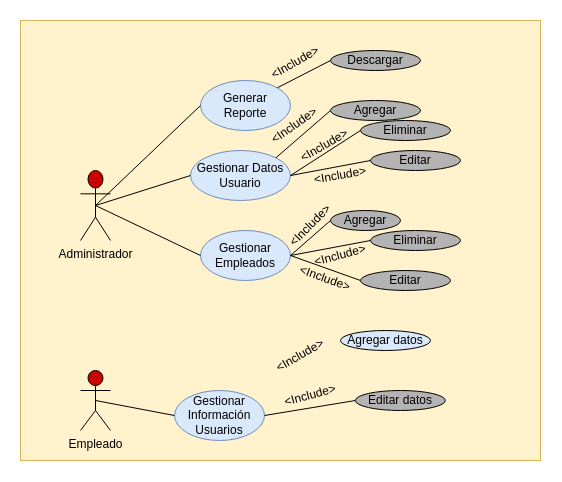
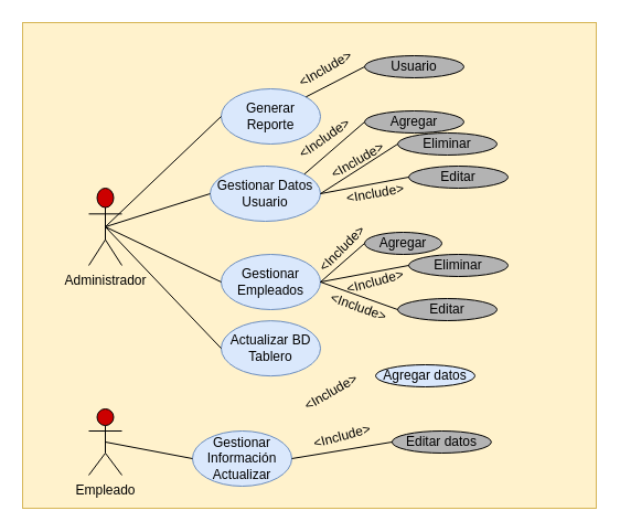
  <mxCell id="0" />
  <mxCell id="1" parent="0" />
  <mxCell id="2" value="" style="rounded=0;whiteSpace=wrap;html=1;fillColor=#fff2cc;strokeColor=#d6b656;" vertex="1" parent="1"><mxGeometry x="20" y="20" width="520" height="440" as="geometry" /></mxCell>
  <mxCell id="3" value="Administrador" style="shape=umlActor;verticalLabelPosition=bottom;verticalAlign=top;html=1;outlineConnect=0;fillColor=#CC0000;" vertex="1" parent="1"><mxGeometry x="80" y="170" width="30" height="70" as="geometry" /></mxCell>
  <mxCell id="4" value="Empleado" style="shape=umlActor;verticalLabelPosition=bottom;verticalAlign=top;html=1;outlineConnect=0;fillColor=#CC0000;" vertex="1" parent="1"><mxGeometry x="80" y="370" width="30" height="60" as="geometry" /></mxCell>
  <mxCell id="5" value="Generar Reporte" style="ellipse;whiteSpace=wrap;html=1;fillColor=#dae8fc;strokeColor=#6c8ebf;" vertex="1" parent="1"><mxGeometry x="200" y="80" width="90" height="50" as="geometry" /></mxCell>
- <mxCell id="7" value="Gestionar Información Usuarios" style="ellipse;whiteSpace=wrap;html=1;fillColor=#dae8fc;strokeColor=#6c8ebf;" vertex="1" parent="1"><mxGeometry x="174" y="390" width="90" height="50" as="geometry" /></mxCell>
+ <mxCell id="6" value="Actualizar BD Tablero" style="ellipse;whiteSpace=wrap;html=1;fillColor=#dae8fc;strokeColor=#6c8ebf;" vertex="1" parent="1"><mxGeometry x="200" y="290.15" width="90" height="50" as="geometry" /></mxCell>
+ <mxCell id="7" value="Gestionar Información Actualizar" style="ellipse;whiteSpace=wrap;html=1;fillColor=#dae8fc;strokeColor=#6c8ebf;" vertex="1" parent="1"><mxGeometry x="174" y="390" width="90" height="50" as="geometry" /></mxCell>
  <mxCell id="8" value="Gestionar Datos Usuario" style="ellipse;whiteSpace=wrap;html=1;fillColor=#dae8fc;strokeColor=#6c8ebf;" vertex="1" parent="1"><mxGeometry x="190" y="150" width="100" height="50" as="geometry" /></mxCell>
  <mxCell id="9" value="Gestionar Empleados" style="ellipse;whiteSpace=wrap;html=1;fillColor=#dae8fc;strokeColor=#6c8ebf;" vertex="1" parent="1"><mxGeometry x="200" y="230" width="90" height="50" as="geometry" /></mxCell>
  <mxCell id="10" value="" style="endArrow=none;html=1;rounded=0;entryX=0.5;entryY=0.5;entryDx=0;entryDy=0;entryPerimeter=0;exitX=0;exitY=0.5;exitDx=0;exitDy=0;" edge="1" parent="1" source="5" target="3"><mxGeometry width="50" height="50" relative="1" as="geometry"><mxPoint x="40" y="380" as="sourcePoint" /><mxPoint x="90" y="330" as="targetPoint" /></mxGeometry></mxCell>
  <mxCell id="11" value="" style="endArrow=none;html=1;rounded=0;exitX=0.5;exitY=0.5;exitDx=0;exitDy=0;exitPerimeter=0;entryX=0;entryY=0.5;entryDx=0;entryDy=0;" edge="1" parent="1" source="3" target="8"><mxGeometry width="50" height="50" relative="1" as="geometry"><mxPoint x="300" y="370" as="sourcePoint" /><mxPoint x="350" y="320" as="targetPoint" /></mxGeometry></mxCell>
  <mxCell id="12" value="" style="endArrow=none;html=1;rounded=0;exitX=0.5;exitY=0.5;exitDx=0;exitDy=0;exitPerimeter=0;entryX=0;entryY=0.5;entryDx=0;entryDy=0;" edge="1" parent="1" source="3" target="9"><mxGeometry width="50" height="50" relative="1" as="geometry"><mxPoint x="300" y="370" as="sourcePoint" /><mxPoint x="350" y="320" as="targetPoint" /></mxGeometry></mxCell>
+ <mxCell id="13" value="" style="endArrow=none;html=1;rounded=0;exitX=0.5;exitY=0.5;exitDx=0;exitDy=0;exitPerimeter=0;entryX=0;entryY=0.5;entryDx=0;entryDy=0;" edge="1" parent="1" source="3" target="6"><mxGeometry width="50" height="50" relative="1" as="geometry"><mxPoint x="300" y="370" as="sourcePoint" /><mxPoint x="350" y="320" as="targetPoint" /></mxGeometry></mxCell>
  <mxCell id="14" value="Agregar" style="ellipse;whiteSpace=wrap;html=1;fillColor=#B3B3B3;" vertex="1" parent="1"><mxGeometry x="330" y="100" width="90" height="20" as="geometry" /></mxCell>
  <mxCell id="15" value="Eliminar" style="ellipse;whiteSpace=wrap;html=1;fillColor=#B3B3B3;" vertex="1" parent="1"><mxGeometry x="360" y="120" width="90" height="20" as="geometry" /></mxCell>
  <mxCell id="16" value="Editar" style="ellipse;whiteSpace=wrap;html=1;fillColor=#B3B3B3;" vertex="1" parent="1"><mxGeometry x="370" y="150" width="90" height="20" as="geometry" /></mxCell>
  <mxCell id="17" value="" style="endArrow=none;html=1;rounded=0;exitX=1;exitY=0;exitDx=0;exitDy=0;entryX=0;entryY=0.5;entryDx=0;entryDy=0;" edge="1" parent="1" source="8" target="14"><mxGeometry width="50" height="50" relative="1" as="geometry"><mxPoint x="300" y="250" as="sourcePoint" /><mxPoint x="350" y="200" as="targetPoint" /></mxGeometry></mxCell>
  <mxCell id="18" value="" style="endArrow=none;html=1;rounded=0;exitX=1;exitY=0.5;exitDx=0;exitDy=0;entryX=0;entryY=0.5;entryDx=0;entryDy=0;" edge="1" parent="1" source="8" target="15"><mxGeometry width="50" height="50" relative="1" as="geometry"><mxPoint x="300" y="250" as="sourcePoint" /><mxPoint x="350" y="200" as="targetPoint" /></mxGeometry></mxCell>
  <mxCell id="19" value="" style="endArrow=none;html=1;rounded=0;entryX=0;entryY=0.5;entryDx=0;entryDy=0;exitX=1;exitY=0.5;exitDx=0;exitDy=0;" edge="1" parent="1" source="8" target="16"><mxGeometry width="50" height="50" relative="1" as="geometry"><mxPoint x="300" y="250" as="sourcePoint" /><mxPoint x="350" y="200" as="targetPoint" /></mxGeometry></mxCell>
- <mxCell id="20" value="Descargar" style="ellipse;whiteSpace=wrap;html=1;fillColor=#B3B3B3;" vertex="1" parent="1"><mxGeometry x="330" y="50" width="90" height="20" as="geometry" /></mxCell>
+ <mxCell id="20" value="Usuario" style="ellipse;whiteSpace=wrap;html=1;fillColor=#B3B3B3;" vertex="1" parent="1"><mxGeometry x="330" y="50" width="90" height="20" as="geometry" /></mxCell>
  <mxCell id="21" value="" style="endArrow=none;html=1;rounded=0;exitX=1;exitY=0;exitDx=0;exitDy=0;entryX=0;entryY=0.5;entryDx=0;entryDy=0;" edge="1" parent="1" source="5" target="20"><mxGeometry width="50" height="50" relative="1" as="geometry"><mxPoint x="300" y="270" as="sourcePoint" /><mxPoint x="350" y="220" as="targetPoint" /></mxGeometry></mxCell>
  <mxCell id="22" value="&amp;lt;Include&amp;gt;" style="text;html=1;strokeColor=none;fillColor=none;align=center;verticalAlign=middle;whiteSpace=wrap;rounded=0;rotation=-35;" vertex="1" parent="1"><mxGeometry x="264" y="110" width="60" height="30" as="geometry" /></mxCell>
  <mxCell id="23" value="&amp;lt;Include&amp;gt;" style="text;html=1;strokeColor=none;fillColor=none;align=center;verticalAlign=middle;whiteSpace=wrap;rounded=0;rotation=-30;" vertex="1" parent="1"><mxGeometry x="265.25" y="49.67" width="60" height="25" as="geometry" /></mxCell>
  <mxCell id="24" value="&amp;lt;Include&amp;gt;" style="text;html=1;strokeColor=none;fillColor=none;align=center;verticalAlign=middle;whiteSpace=wrap;rounded=0;rotation=-30;" vertex="1" parent="1"><mxGeometry x="294" y="130" width="60" height="30" as="geometry" /></mxCell>
  <mxCell id="25" value="&amp;lt;Include&amp;gt;" style="text;html=1;strokeColor=none;fillColor=none;align=center;verticalAlign=middle;whiteSpace=wrap;rounded=0;rotation=-10;" vertex="1" parent="1"><mxGeometry x="310" y="160" width="60" height="30" as="geometry" /></mxCell>
  <mxCell id="26" value="Agregar" style="ellipse;whiteSpace=wrap;html=1;fillColor=#B3B3B3;" vertex="1" parent="1"><mxGeometry x="330" y="210" width="70" height="20" as="geometry" /></mxCell>
  <mxCell id="27" value="Eliminar" style="ellipse;whiteSpace=wrap;html=1;fillColor=#B3B3B3;" vertex="1" parent="1"><mxGeometry x="370" y="230" width="90" height="20" as="geometry" /></mxCell>
  <mxCell id="28" value="Editar" style="ellipse;whiteSpace=wrap;html=1;fillColor=#B3B3B3;" vertex="1" parent="1"><mxGeometry x="360" y="270" width="90" height="20" as="geometry" /></mxCell>
  <mxCell id="29" value="" style="endArrow=none;html=1;rounded=0;exitX=1;exitY=0.5;exitDx=0;exitDy=0;entryX=0;entryY=0.5;entryDx=0;entryDy=0;" edge="1" parent="1" source="9" target="26"><mxGeometry width="50" height="50" relative="1" as="geometry"><mxPoint x="300" y="270" as="sourcePoint" /><mxPoint x="350" y="220" as="targetPoint" /></mxGeometry></mxCell>
  <mxCell id="30" value="&amp;lt;Include&amp;gt;" style="text;html=1;strokeColor=none;fillColor=none;align=center;verticalAlign=middle;whiteSpace=wrap;rounded=0;rotation=-45;" vertex="1" parent="1"><mxGeometry x="280" y="210" width="60" height="30" as="geometry" /></mxCell>
  <mxCell id="31" value="" style="endArrow=none;html=1;rounded=0;exitX=1;exitY=0.5;exitDx=0;exitDy=0;entryX=0;entryY=0.5;entryDx=0;entryDy=0;" edge="1" parent="1" source="9" target="27"><mxGeometry width="50" height="50" relative="1" as="geometry"><mxPoint x="300" y="270" as="sourcePoint" /><mxPoint x="350" y="220" as="targetPoint" /></mxGeometry></mxCell>
  <mxCell id="32" value="&amp;lt;Include&amp;gt;" style="text;html=1;strokeColor=none;fillColor=none;align=center;verticalAlign=middle;whiteSpace=wrap;rounded=0;rotation=-15;" vertex="1" parent="1"><mxGeometry x="310" y="240" width="60" height="30" as="geometry" /></mxCell>
  <mxCell id="33" value="" style="endArrow=none;html=1;rounded=0;exitX=1;exitY=0.5;exitDx=0;exitDy=0;entryX=0;entryY=0.5;entryDx=0;entryDy=0;" edge="1" parent="1" source="9" target="28"><mxGeometry width="50" height="50" relative="1" as="geometry"><mxPoint x="300" y="270" as="sourcePoint" /><mxPoint x="350" y="220" as="targetPoint" /></mxGeometry></mxCell>
  <mxCell id="34" value="&amp;lt;Include&amp;gt;" style="text;html=1;strokeColor=none;fillColor=none;align=center;verticalAlign=middle;whiteSpace=wrap;rounded=0;rotation=20;" vertex="1" parent="1"><mxGeometry x="294.86" y="265.15" width="60" height="25" as="geometry" /></mxCell>
  <mxCell id="35" value="Agregar datos" style="ellipse;whiteSpace=wrap;html=1;fillColor=#dae8fc;" vertex="1" parent="1"><mxGeometry x="340" y="330" width="90" height="20" as="geometry" /></mxCell>
  <mxCell id="36" value="Editar datos" style="ellipse;whiteSpace=wrap;html=1;fillColor=#B3B3B3;" vertex="1" parent="1"><mxGeometry x="354.86" y="390" width="90" height="20" as="geometry" /></mxCell>
  <mxCell id="37" value="" style="endArrow=none;html=1;rounded=0;exitX=1;exitY=0.5;exitDx=0;exitDy=0;entryX=0;entryY=0.5;entryDx=0;entryDy=0;" edge="1" parent="1" source="7" target="36"><mxGeometry width="50" height="50" relative="1" as="geometry"><mxPoint x="300" y="310" as="sourcePoint" /><mxPoint x="350" y="260" as="targetPoint" /></mxGeometry></mxCell>
  <mxCell id="38" value="&amp;lt;Include&amp;gt;" style="text;html=1;strokeColor=none;fillColor=none;align=center;verticalAlign=middle;whiteSpace=wrap;rounded=0;rotation=-30;" vertex="1" parent="1"><mxGeometry x="270" y="340.15" width="60" height="30" as="geometry" /></mxCell>
  <mxCell id="39" value="&amp;lt;Include&amp;gt;" style="text;html=1;strokeColor=none;fillColor=none;align=center;verticalAlign=middle;whiteSpace=wrap;rounded=0;rotation=-15;" vertex="1" parent="1"><mxGeometry x="280" y="380" width="60" height="30" as="geometry" /></mxCell>
  <mxCell id="40" value="" style="endArrow=none;html=1;rounded=0;exitX=0.5;exitY=0.5;exitDx=0;exitDy=0;exitPerimeter=0;entryX=0;entryY=0.5;entryDx=0;entryDy=0;" edge="1" parent="1" source="4" target="7"><mxGeometry width="50" height="50" relative="1" as="geometry"><mxPoint x="300" y="310" as="sourcePoint" /><mxPoint x="350" y="260" as="targetPoint" /></mxGeometry></mxCell>
